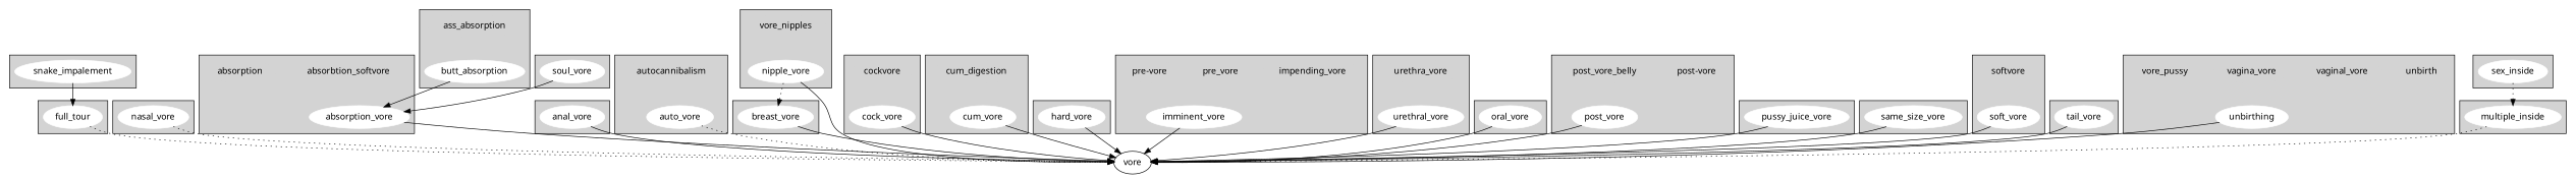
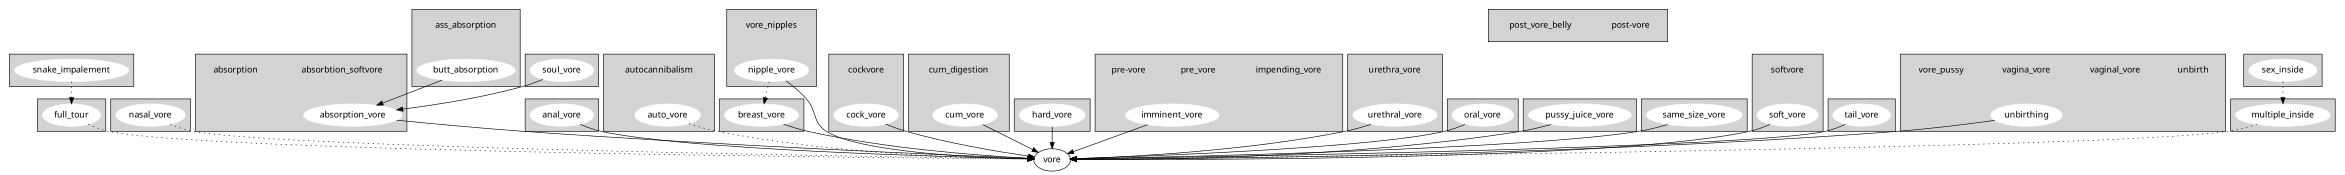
  digraph {
    fontname="Noto Sans"
    node [color=white fontname="Noto Sans" style=filled]
    edge [fontname="Noto Sans" style=invis]
    multiple_inside
    full_tour
    nasal_vore
    absorption_vore
    n5 [color=lightgrey label=absorbtion_softvore]
    absorption [color=lightgrey]
    anal_vore
    auto_vore
    autocannibalism [color=lightgrey]
    breast_vore
    cock_vore
    cockvore [color=lightgrey]
    cum_vore
    cum_digestion [color=lightgrey]
    hard_vore
    imminent_vore
    impending_vore [color=lightgrey]
    pre_vore [color=lightgrey]
    "pre-vore" [color=lightgrey]
    nipple_vore
    vore_nipples [color=lightgrey]
    urethral_vore
    urethra_vore [color=lightgrey]
    oral_vore
-   post_vore
    "post-vore" [color=lightgrey]
    post_vore_belly [color=lightgrey]
    pussy_juice_vore
    same_size_vore
    soft_vore
    softvore [color=lightgrey]
    tail_vore
    unbirthing
    unbirth [color=lightgrey]
    vaginal_vore [color=lightgrey]
    vagina_vore [color=lightgrey]
    vore_pussy [color=lightgrey]
    butt_absorption
    ass_absorption [color=lightgrey]
    soul_vore
    sex_inside
    snake_impalement
    vore [color="" style=""]
    subgraph cluster_1 {
      style=filled
      multiple_inside
    }
    subgraph cluster_2 {
      style=filled
      full_tour
    }
    subgraph cluster_3 {
      style=filled
      nasal_vore
    }
    subgraph cluster_4 {
      style=filled
      absorption_vore
      n5
      absorption
    }
    subgraph cluster_5 {
      style=filled
      anal_vore
    }
    subgraph cluster_6 {
      style=filled
      auto_vore
      autocannibalism
    }
    subgraph cluster_7 {
      style=filled
      breast_vore
    }
    subgraph cluster_8 {
      style=filled
      cock_vore
      cockvore
    }
    subgraph cluster_9 {
      style=filled
      cum_vore
      cum_digestion
    }
    subgraph cluster_10 {
      style=filled
      hard_vore
    }
    subgraph cluster_11 {
      style=filled
      imminent_vore
      impending_vore
      pre_vore
      "pre-vore"
    }
    subgraph cluster_12 {
      style=filled
      nipple_vore
      vore_nipples
    }
    subgraph cluster_13 {
      style=filled
      urethral_vore
      urethra_vore
    }
    subgraph cluster_14 {
      style=filled
      oral_vore
    }
    subgraph cluster_15 {
      style=filled
-     post_vore
      "post-vore"
      post_vore_belly
    }
    subgraph cluster_16 {
      style=filled
      pussy_juice_vore
    }
    subgraph cluster_17 {
      style=filled
      same_size_vore
    }
    subgraph cluster_18 {
      style=filled
      soft_vore
      softvore
    }
    subgraph cluster_19 {
      style=filled
      tail_vore
    }
    subgraph cluster_20 {
      style=filled
      unbirthing
      unbirth
      vaginal_vore
      vagina_vore
      vore_pussy
    }
    subgraph cluster_21 {
      style=filled
      butt_absorption
      ass_absorption
    }
    subgraph cluster_22 {
      style=filled
      soul_vore
    }
    subgraph cluster_23 {
      style=filled
      sex_inside
    }
    subgraph cluster_24 {
      style=filled
      snake_impalement
    }
    multiple_inside -> vore [style=dotted]
    full_tour -> vore [style=dotted]
    nasal_vore -> vore [style=dotted]
    absorption_vore -> vore [style=solid]
    n5 -> absorption_vore [color=black]
    absorption -> absorption_vore [color=black]
    anal_vore -> vore [style=solid]
    auto_vore -> vore [style=dotted]
    autocannibalism -> auto_vore [color=red]
    breast_vore -> vore [style=solid]
    cock_vore -> vore [style=solid]
    cockvore -> cock_vore [color=black]
    cum_vore -> vore [style=solid]
    cum_digestion -> cum_vore [color=black]
    hard_vore -> vore [style=solid]
    imminent_vore -> vore [style=solid]
    impending_vore -> imminent_vore [color=black]
    pre_vore -> imminent_vore [color=black]
    "pre-vore" -> imminent_vore [color=black]
    nipple_vore -> breast_vore [style=dotted]
    nipple_vore -> vore [style=solid]
    vore_nipples -> nipple_vore [color=black]
    vore_nipples -> nipple_vore [color=black]
    urethral_vore -> vore [style=solid]
    urethra_vore -> urethral_vore [color=black]
    oral_vore -> vore [style=solid]
-   post_vore -> vore [style=solid]
-   "post-vore" -> post_vore [color=black]
-   post_vore_belly -> post_vore [color=black]
    pussy_juice_vore -> vore [style=solid]
    same_size_vore -> vore [style=solid]
    soft_vore -> vore [style=solid]
    softvore -> soft_vore [color=black]
    tail_vore -> vore [style=solid]
    unbirthing -> vore [style=solid]
    unbirth -> unbirthing [color=black]
    vaginal_vore -> unbirthing [color=black]
    vagina_vore -> unbirthing [color=black]
    vore_pussy -> unbirthing [color=black]
    butt_absorption -> absorption_vore [style=solid]
    ass_absorption -> butt_absorption [color=black]
    soul_vore -> absorption_vore [style=solid]
    sex_inside -> multiple_inside [style=dotted]
-   snake_impalement -> full_tour [style=solid]
+   snake_impalement -> full_tour [style=dotted]
  }
